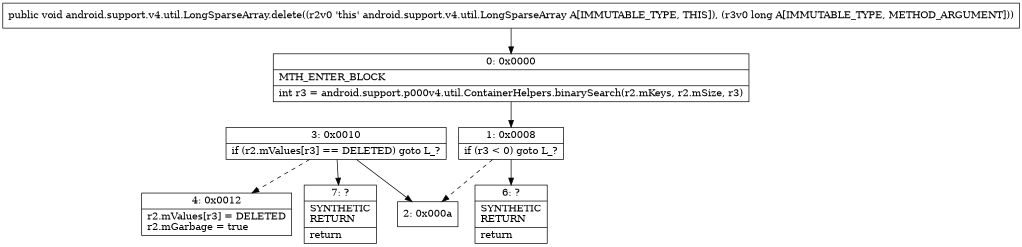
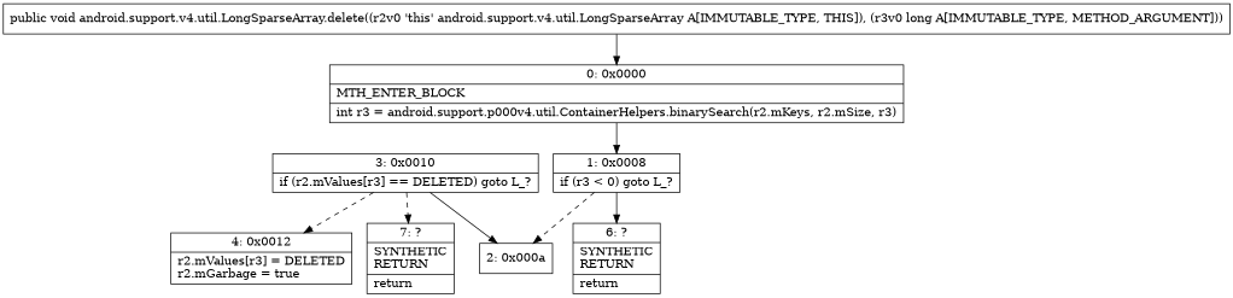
  digraph {
    node [shape=record]
    n1 [label="{0\:\ 0x0000|MTH_ENTER_BLOCK\l|int r3 = android.support.p000v4.util.ContainerHelpers.binarySearch(r2.mKeys, r2.mSize, r3)\l}"]
    n2 [label="{1\:\ 0x0008|if (r3 \< 0) goto L_?\l}"]
    n3 [label="{2\:\ 0x000a}"]
    n4 [label="{6\:\ ?|SYNTHETIC\lRETURN\l|return\l}"]
    n5 [label="{3\:\ 0x0010|if (r2.mValues[r3] == DELETED) goto L_?\l}"]
    n6 [label="{4\:\ 0x0012|r2.mValues[r3] = DELETED\lr2.mGarbage = true\l}"]
    n7 [label="{7\:\ ?|SYNTHETIC\lRETURN\l|return\l}"]
    n8 [label="{public void android.support.v4.util.LongSparseArray.delete((r2v0 'this' android.support.v4.util.LongSparseArray A[IMMUTABLE_TYPE, THIS]), (r3v0 long A[IMMUTABLE_TYPE, METHOD_ARGUMENT])) }"]
    n1 -> n2
    n2 -> n3 [style=dashed]
    n2 -> n4
    n5 -> n3
    n5 -> n6 [style=dashed]
-   n5 -> n7
+   n5 -> n7 [style=dashed]
    n8 -> n1
  }
